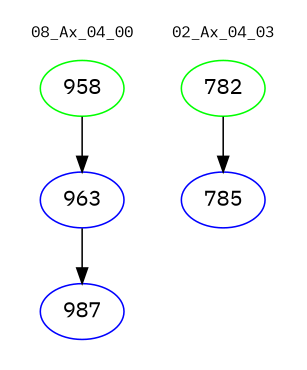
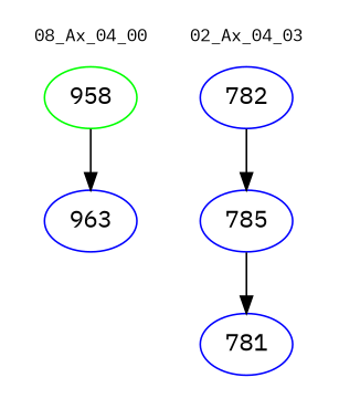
  digraph {
    fontname="IBM Plex Mono"
    node [color=blue fontname="IBM Plex Mono"]
    edge [color=black fontname="IBM Plex Mono"]
    n1 [label=963]
    n2 [color=green label=958]
-   n3 [label=987]
    n4 [label=785]
-   n6 [color=green label=782]
+   n5 [label=781]
+   n6 [label=782]
    subgraph cluster_1 {
      color=white
      fontsize=10
      label="08_Ax_04_00"
      n1
      n2
-     n3
    }
    subgraph cluster_2 {
      color=white
      fontsize=10
      label="02_Ax_04_03"
      n4
+     n5
      n6
    }
-   n1 -> n3
    n2 -> n1
+   n4 -> n5
    n6 -> n4
  }
